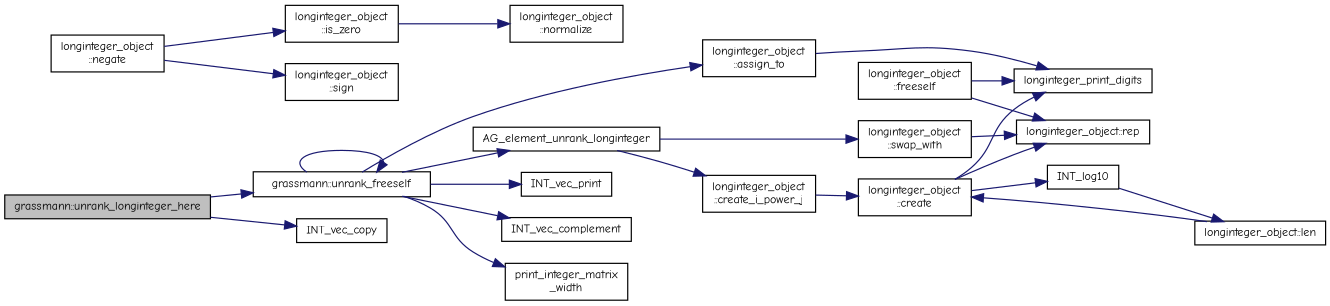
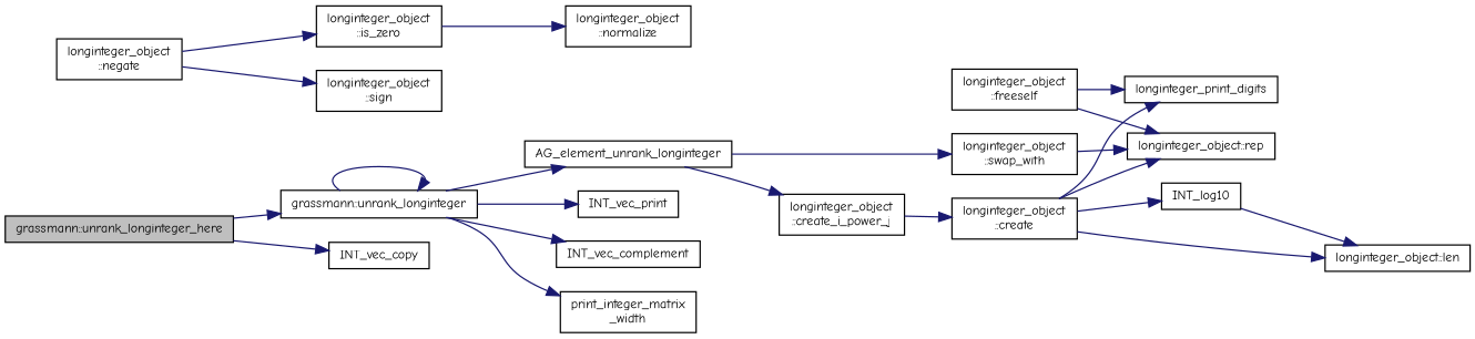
  digraph {
    fontname="Comic Neue"
    rankdir=LR
    node [color=black fillcolor=white fontname="Comic Neue" fontsize=10 shape=record style=filled]
    edge [color=midnightblue fontname="Comic Neue" fontsize=10 labelfontname=Helvetica labelfontsize=10 style=solid]
    n1 [fillcolor=grey75 fontcolor=black height=0.2 label="grassmann::unrank_longinteger_here" width=0.4]
-   n2 [height=0.2 label="grassmann::unrank_freeself" width=0.4]
+   n2 [height=0.2 label="grassmann::unrank_longinteger" width=0.4]
    n3 [height=0.2 label=INT_vec_copy width=0.4]
-   n4 [height=0.2 label="longinteger_object\l::assign_to" width=0.4]
    n5 [height=0.2 label=AG_element_unrank_longinteger width=0.4]
    n6 [height=0.2 label=INT_vec_print width=0.4]
    n7 [height=0.2 label=INT_vec_complement width=0.4]
    n8 [height=0.2 label="print_integer_matrix\l_width" width=0.4]
    n9 [height=0.2 label=longinteger_print_digits width=0.4]
    n10 [height=0.2 label="longinteger_object\l::create_i_power_j" width=0.4]
    n11 [height=0.2 label="longinteger_object\l::create" width=0.4]
    n12 [height=0.2 label="longinteger_object\l::negate" width=0.4]
    n13 [height=0.2 label="longinteger_object\l::is_zero" width=0.4]
    n14 [height=0.2 label="longinteger_object\l::sign" width=0.4]
    n15 [height=0.2 label="longinteger_object\l::swap_with" width=0.4]
    n16 [height=0.2 label="longinteger_object::rep" width=0.4]
    n17 [height=0.2 label="longinteger_object::len" width=0.4]
    n18 [height=0.2 label=INT_log10 width=0.4]
    n19 [height=0.2 label="longinteger_object\l::freeself" width=0.4]
    n20 [height=0.2 label="longinteger_object\l::normalize" width=0.4]
    n1 -> n2
    n1 -> n3
    n2 -> n2
-   n2 -> n4
    n2 -> n5
    n2 -> n6
    n2 -> n7
    n2 -> n8
-   n4 -> n9
    n5 -> n10
    n5 -> n15
    n10 -> n11
    n11 -> n9
    n11 -> n16
-   n17 -> n11
+   n11 -> n17
    n11 -> n18
    n12 -> n13
    n12 -> n14
    n13 -> n20
    n15 -> n16
    n18 -> n17
    n19 -> n9
    n19 -> n16
  }
